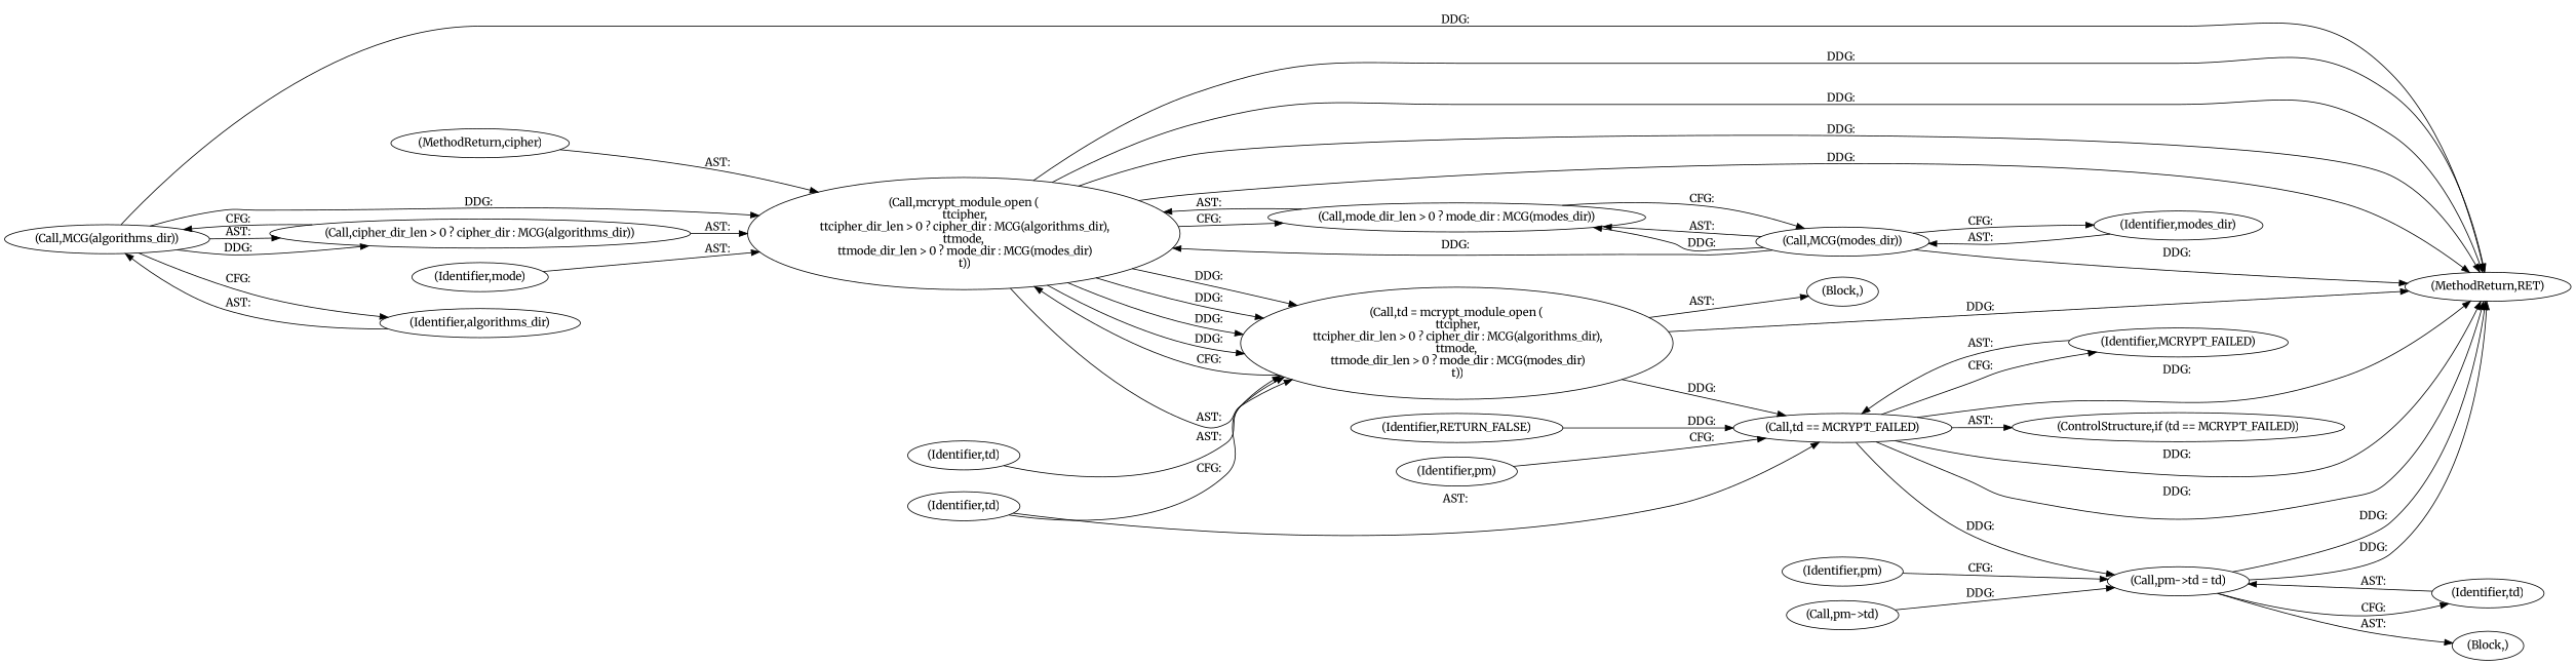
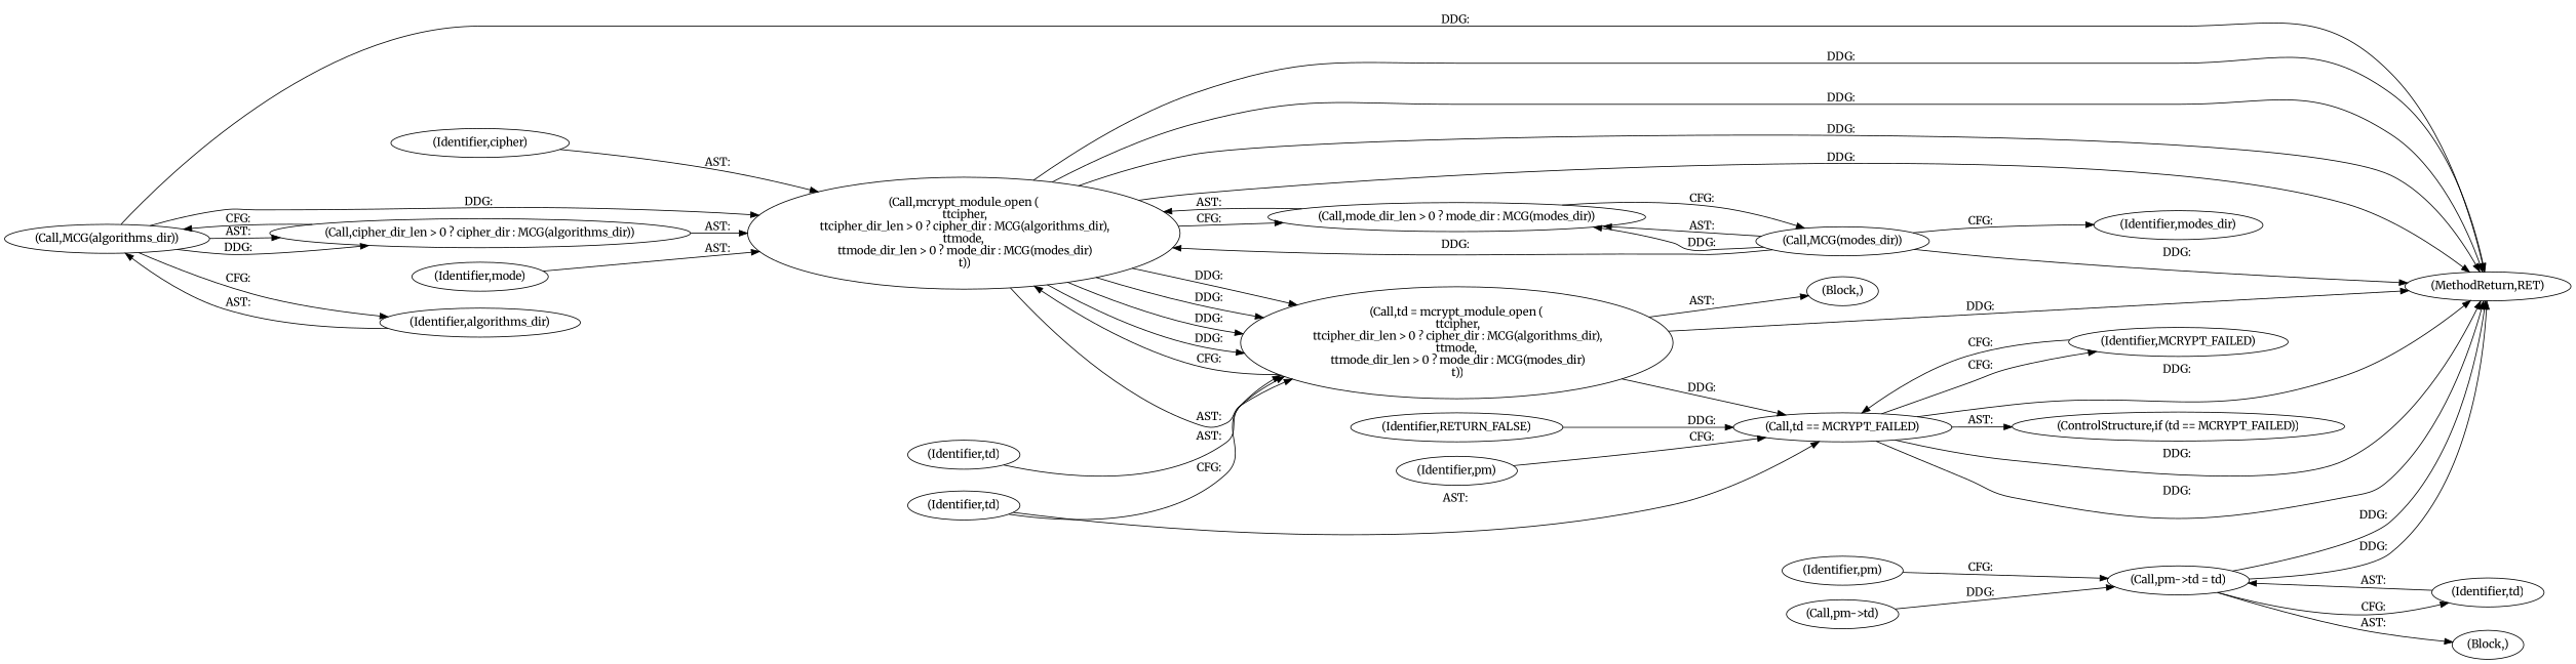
  digraph {
    fontname=Merriweather
    rankdir=LR
    node [fontname=Merriweather]
    edge [fontname=Merriweather]
    n1 [label="(Call,mcrypt_module_open (\n \t\tcipher,\n \t\tcipher_dir_len > 0 ? cipher_dir : MCG(algorithms_dir),\n\t\tmode,\n \t\tmode_dir_len > 0 ? mode_dir : MCG(modes_dir)\n \t))"]
    n2 [label="(Call,td = mcrypt_module_open (\n \t\tcipher,\n \t\tcipher_dir_len > 0 ? cipher_dir : MCG(algorithms_dir),\n\t\tmode,\n \t\tmode_dir_len > 0 ? mode_dir : MCG(modes_dir)\n \t))"]
    n3 [label="(MethodReturn,RET)"]
    n4 [label="(Call,mode_dir_len > 0 ? mode_dir : MCG(modes_dir))"]
    n5 [label="(Call,td == MCRYPT_FAILED)"]
    n6 [label="(Block,)"]
    n7 [label="(Call,MCG(modes_dir))"]
    n8 [label="(Call,MCG(algorithms_dir))"]
    n9 [label="(Call,cipher_dir_len > 0 ? cipher_dir : MCG(algorithms_dir))"]
    n10 [label="(Identifier,algorithms_dir)"]
    n11 [label="(Identifier,modes_dir)"]
    n12 [label="(Call,pm->td = td)"]
    n13 [label="(Identifier,MCRYPT_FAILED)"]
    n14 [label="(ControlStructure,if (td == MCRYPT_FAILED))"]
    n15 [label="(Identifier,td)"]
    n16 [label="(Block,)"]
    n17 [label="(Identifier,RETURN_FALSE)"]
    n18 [label="(Identifier,mode)"]
    n19 [label="(Identifier,pm)"]
-   n20 [label="(MethodReturn,cipher)"]
+   n20 [label="(Identifier,cipher)"]
    n21 [label="(Identifier,td)"]
    n22 [label="(Call,pm->td)"]
    n23 [label="(Identifier,td)"]
    n24 [label="(Identifier,pm)"]
    n1 -> n2 [label="AST: "]
    n1 -> n2 [label="DDG: "]
    n1 -> n2 [label="DDG: "]
    n1 -> n2 [label="DDG: "]
    n1 -> n2 [label="DDG: "]
    n1 -> n3 [label="DDG: "]
    n1 -> n3 [label="DDG: "]
    n1 -> n3 [label="DDG: "]
    n1 -> n3 [label="DDG: "]
    n1 -> n4 [label="CFG: "]
    n2 -> n1 [label="CFG: "]
    n2 -> n3 [label="DDG: "]
    n2 -> n5 [label="DDG: "]
    n2 -> n6 [label="AST: "]
    n4 -> n1 [label="AST: "]
    n4 -> n7 [label="CFG: "]
    n5 -> n3 [label="DDG: "]
    n5 -> n3 [label="DDG: "]
    n5 -> n3 [label="DDG: "]
-   n5 -> n12 [label="DDG: "]
    n5 -> n13 [label="CFG: "]
    n5 -> n14 [label="AST: "]
    n7 -> n1 [label="DDG: "]
    n7 -> n3 [label="DDG: "]
    n7 -> n4 [label="AST: "]
    n7 -> n4 [label="DDG: "]
    n7 -> n11 [label="CFG: "]
    n8 -> n1 [label="DDG: "]
    n8 -> n3 [label="DDG: "]
    n8 -> n9 [label="AST: "]
    n8 -> n9 [label="DDG: "]
    n8 -> n10 [label="CFG: "]
    n9 -> n1 [label="AST: "]
    n9 -> n8 [label="CFG: "]
    n10 -> n8 [label="AST: "]
-   n11 -> n7 [label="AST: "]
    n12 -> n3 [label="DDG: "]
    n12 -> n3 [label="DDG: "]
    n12 -> n15 [label="CFG: "]
    n12 -> n16 [label="AST: "]
-   n13 -> n5 [label="AST: "]
+   n13 -> n5 [label="CFG: "]
    n15 -> n12 [label="AST: "]
    n17 -> n5 [label="DDG: "]
    n18 -> n1 [label="AST: "]
    n19 -> n5 [label="CFG: "]
    n20 -> n1 [label="AST: "]
    n21 -> n2 [label="CFG: "]
    n21 -> n5 [label="AST: "]
    n22 -> n12 [label="DDG: "]
    n23 -> n2 [label="AST: "]
    n24 -> n12 [label="CFG: "]
  }
